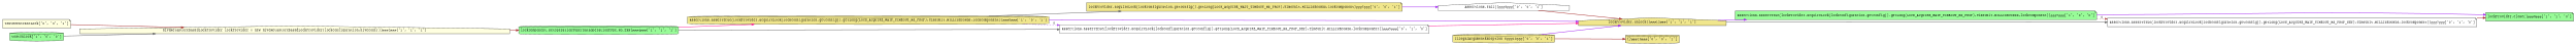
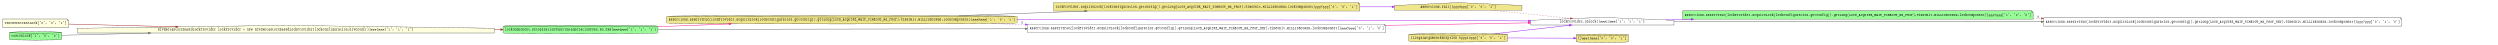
  digraph {
    fontname="Courier Prime"
    rankdir=LR
    node [fillcolor=khaki fontname="Courier Prime" shape=note style=filled]
    edge [color=purple fontname="Courier Prime" style=bold]
-   n1 [fillcolor=white label="Assertions.fail()@@@8@@@['0', '0', '1']" shape=house]
-   n2 [label="lockProvider.unlock()@@@12@@@['1', '1', '1']" shape=house]
+   n1 [label="Assertions.fail()@@@8@@@['0', '0', '1']" shape=house]
+   n2 [fillcolor=white label="lockProvider.unlock()@@@12@@@['1', '1', '1']" shape=house]
    n3 [fillcolor=palegreen label="Assertions.assertTrue(lockProvider.acquireLock(lockConfiguration.getConfig().getLong(LOCK_ACQUIRE_WAIT_TIMEOUT_MS_PROP),TimeUnit.MILLISECONDS,lockComponent))@@@7@@@['1', '0', '0']"]
    n4 [fillcolor=white label="Assertions.assertTrue(lockProvider.acquireLock(lockConfiguration.getConfig().getLong(LOCK_ACQUIRE_WAIT_TIMEOUT_MS_PROP_KEY),TimeUnit.MILLISECONDS,lockComponent))@@@7@@@['0', '1', '0']"]
-   n5 [fillcolor=palegreen label="lockProvider.close()@@@8@@@['1', '1', '0']"]
    n6 [fillcolor=palegreen label="lockComponent.setOperationType(DataOperationType.NO_TXN)@@@4@@@['1', '1', '1']" shape=cylinder]
    n7 [label="Assertions.assertTrue(lockProvider.acquireLock(lockConfiguration.getConfig().getLong(LOCK_ACQUIRE_WAIT_TIMEOUT_MS_PROP),TimeUnit.MILLISECONDS,lockComponent))@@@5@@@['1', '0', '1']" shape=cylinder]
    n8 [fillcolor=white label="Assertions.assertTrue(lockProvider.acquireLock(lockConfiguration.getConfig().getLong(LOCK_ACQUIRE_WAIT_TIMEOUT_MS_PROP_KEY),TimeUnit.MILLISECONDS,lockComponent))@@@5@@@['0', '1', '0']"]
    n9 [label="lockProvider.acquireLock(lockConfiguration.getConfig().getLong(LOCK_ACQUIRE_WAIT_TIMEOUT_MS_PROP),TimeUnit.MILLISECONDS,lockComponent)@@@7@@@['0', '0', '1']"]
    n10 [label="{}@@@10@@@['0', '0', '1']" shape=cylinder]
    n11 [fillcolor=lightyellow label="testReentrantLock['0', '0', '1']"]
    n12 [fillcolor=lightyellow label="HiveMetastoreBasedLockProvider lockProvider = new HiveMetastoreBasedLockProvider(lockConfiguration,hiveConf())@@@3@@@['1', '1', '1']" shape=house]
    n13 [label="IllegalArgumentException e@@@10@@@['0', '0', '1']" shape=cylinder]
    n14 [fillcolor=palegreen label="testUnlock['1', '0', '0']" shape=cylinder]
-   n1 -> n2 [color=brown]
+   n1 -> n2 [color=brown style=dashed]
    n2 -> n3
    n2 -> n4 [color=gray40]
    n3 -> n4 [color=brown label=0 style=dashed]
-   n3 -> n5
-   n4 -> n5 [color=brown]
    n6 -> n7 [color=deeppink]
    n6 -> n8 [color=gray40]
    n7 -> n2
    n7 -> n8 [label=0 style=dashed]
    n7 -> n9 [color=gray40]
    n8 -> n2 [color=deeppink]
    n9 -> n1
    n11 -> n12 [color=brown]
    n12 -> n6 [color=brown]
    n13 -> n2
-   n13 -> n10 [color=brown]
+   n13 -> n10
    n14 -> n12 [color=gray40]
  }
